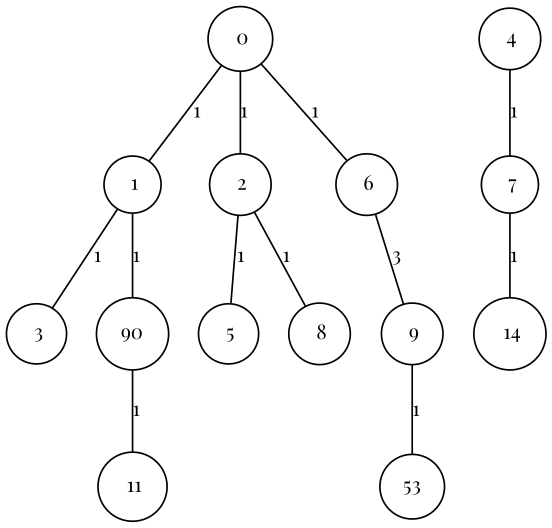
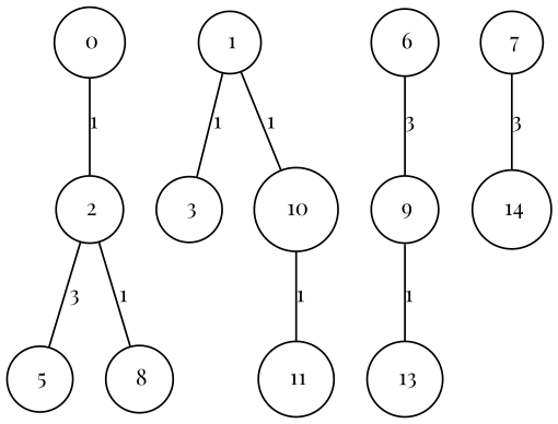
  graph {
    fixedsize="true;"
    fontname="Playfair Display"
    node [color=black fontname="Playfair Display" fontsize=12 hight=.12 shape=circle]
    edge [fontname="Playfair Display" fontsize=12]
    n1 [label=" 0" width=.12]
    n2 [label=" 1" width=.12]
    n3 [label=" 2" width=.12]
    n4 [label=" 6" width=.12]
    n5 [label=" 3" width=.12]
-   n6 [label=90 width=.12]
+   n6 [label=" 10" width=.12]
    n7 [label=" 5" width=.12]
    n8 [label=" 8" width=.12]
    n9 [label=" 9" width=.12]
-   n10 [label=" 4" width=.12]
    n11 [label=" 7" width=.12]
    n12 [label=" 11" width=.12]
    n13 [label=" 14" width=.12]
-   n14 [label=53 width=.12]
-   n1 -- n2 [label=1]
+   n14 [label=" 13" width=.12]
    n1 -- n3 [label=1]
-   n1 -- n4 [label=1]
    n2 -- n5 [label=1]
    n2 -- n6 [label=1]
-   n3 -- n7 [label=1]
+   n3 -- n7 [label=3]
    n3 -- n8 [label=1]
    n4 -- n9 [label=3]
    n6 -- n12 [label=1]
    n9 -- n14 [label=1]
-   n10 -- n11 [label=1]
-   n11 -- n13 [label=1]
+   n11 -- n13 [label=3]
  }
